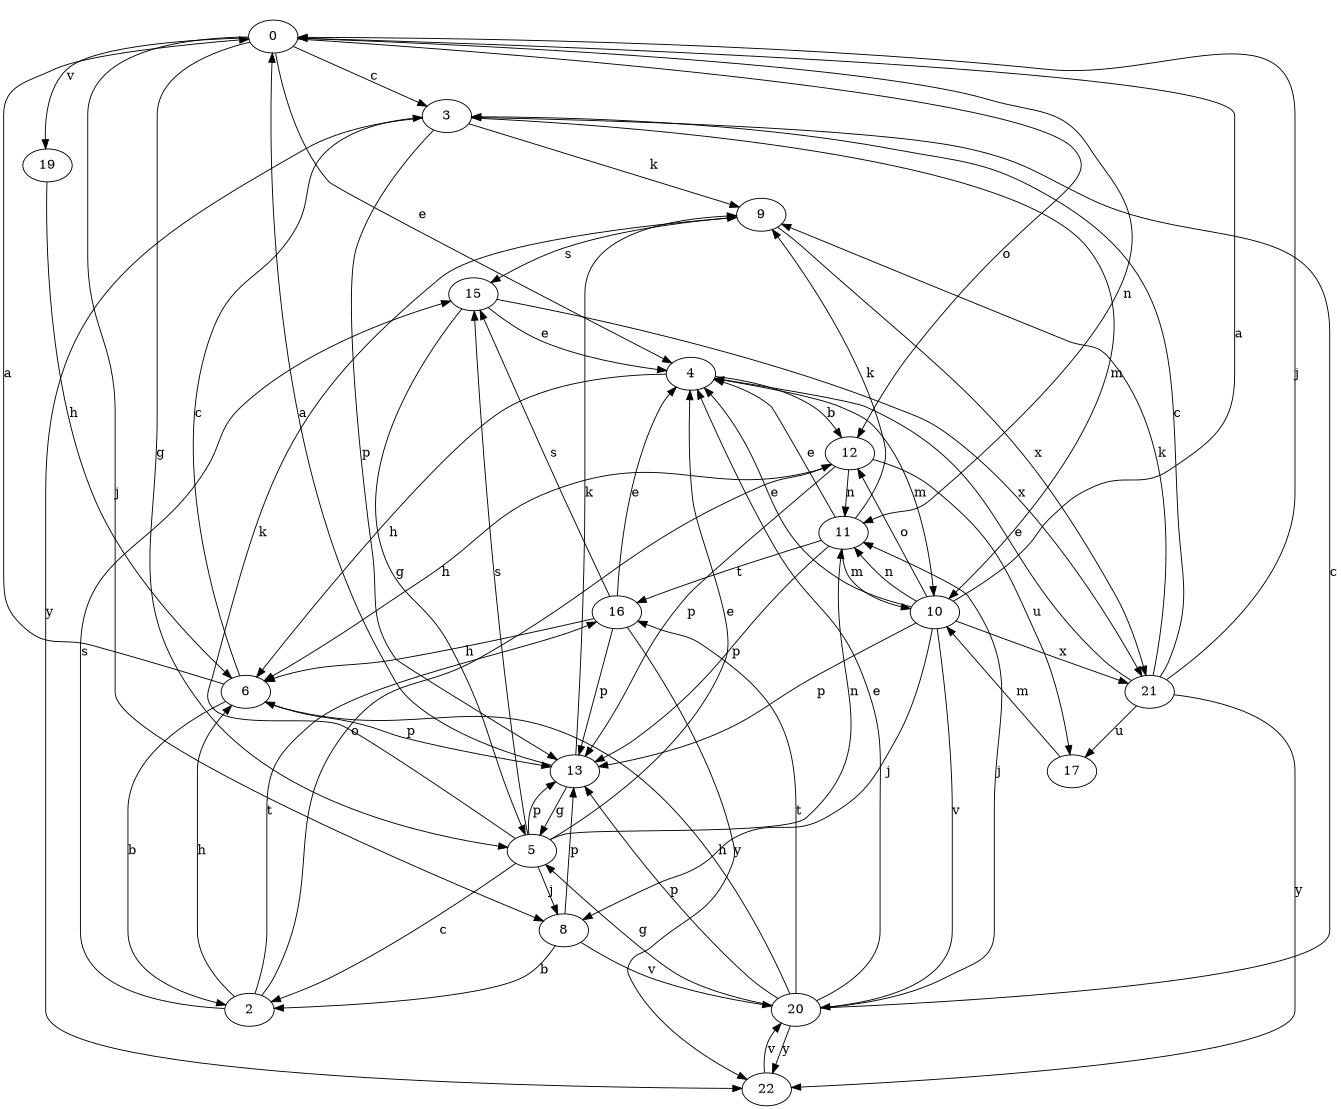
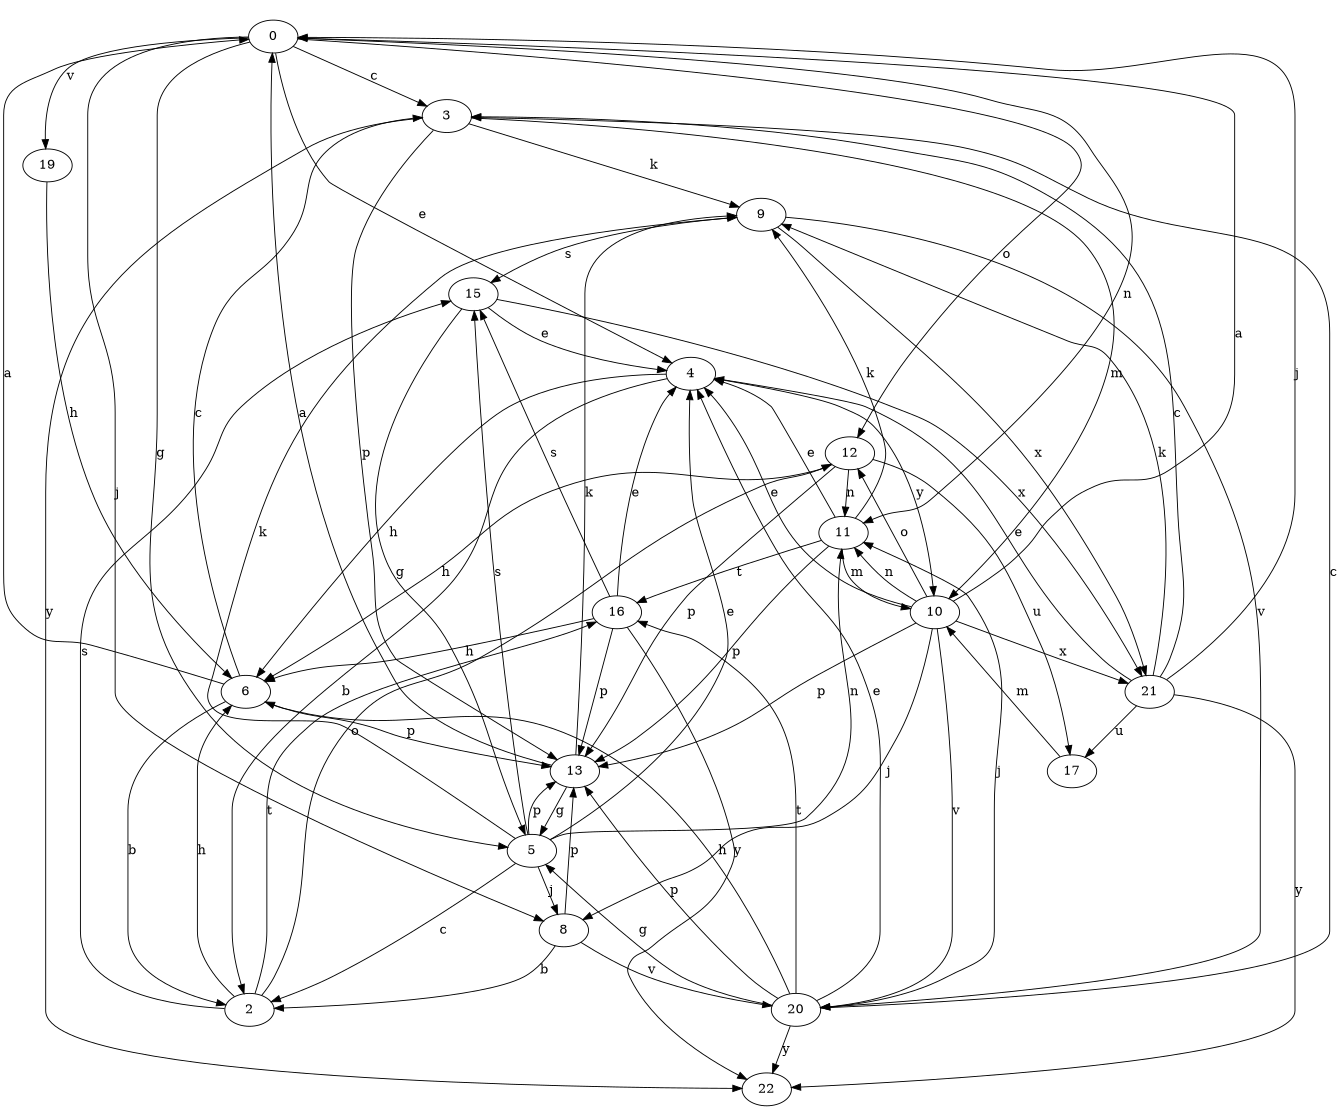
  strict digraph {
    fontname="DejaVu Serif"
    node [fontname="DejaVu Serif"]
    edge [fontname="DejaVu Serif"]
    0
    3
    4
    5
    8
    11
    12
    19
    9
    10
    13
    22
    2
    6
    15
    20
    16
    17
    21
    0 -> 3 [label=c]
    0 -> 4 [label=e]
    0 -> 5 [label=g]
    0 -> 8 [label=j]
    0 -> 11 [label=n]
    0 -> 12 [label=o]
    0 -> 19 [label=v]
    3 -> 9 [label=k]
    3 -> 10 [label=m]
    3 -> 13 [label=p]
    3 -> 22 [label=y]
-   4 -> 10 [label=m]
-   4 -> 12 [label=b]
+   4 -> 10 [label=y]
+   4 -> 2 [label=b]
    4 -> 6 [label=h]
    5 -> 4 [label=e]
    5 -> 8 [label=j]
    5 -> 11 [label=n]
    5 -> 9 [label=k]
    5 -> 13 [label=p]
    5 -> 2 [label=c]
    5 -> 15 [label=s]
    8 -> 13 [label=p]
    8 -> 2 [label=b]
    8 -> 20 [label=v]
    11 -> 4 [label=e]
    11 -> 9 [label=k]
    11 -> 10 [label=m]
    11 -> 13 [label=p]
    11 -> 16 [label=t]
    12 -> 11 [label=n]
    12 -> 13 [label=p]
    12 -> 6 [label=h]
    12 -> 17 [label=u]
    19 -> 6 [label=h]
    9 -> 15 [label=s]
    9 -> 21 [label=x]
    10 -> 0 [label=a]
    10 -> 4 [label=e]
    10 -> 8 [label=j]
    10 -> 11 [label=n]
    10 -> 12 [label=o]
    10 -> 13 [label=p]
    10 -> 20 [label=v]
    10 -> 21 [label=x]
    13 -> 0 [label=a]
    13 -> 5 [label=g]
    13 -> 9 [label=k]
-   22 -> 20 [label=v]
+   9 -> 20 [label=v]
    2 -> 12 [label=o]
    2 -> 6 [label=h]
    2 -> 15 [label=s]
    2 -> 16 [label=t]
    6 -> 0 [label=a]
    6 -> 3 [label=c]
    6 -> 13 [label=p]
    6 -> 2 [label=b]
    15 -> 4 [label=e]
    15 -> 5 [label=g]
    15 -> 21 [label=x]
    20 -> 3 [label=c]
    20 -> 4 [label=e]
    20 -> 5 [label=g]
    20 -> 11 [label=j]
    20 -> 13 [label=p]
    20 -> 22 [label=y]
    20 -> 6 [label=h]
    20 -> 16 [label=t]
    16 -> 4 [label=e]
    16 -> 13 [label=p]
    16 -> 22 [label=y]
    16 -> 6 [label=h]
    16 -> 15 [label=s]
    17 -> 10 [label=m]
    21 -> 0 [label=j]
    21 -> 3 [label=c]
    21 -> 4 [label=e]
    21 -> 9 [label=k]
    21 -> 22 [label=y]
    21 -> 17 [label=u]
  }
